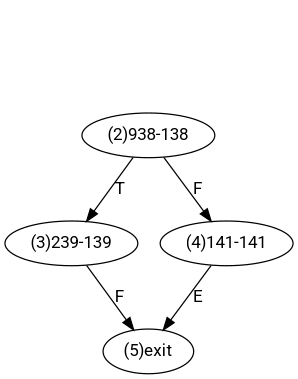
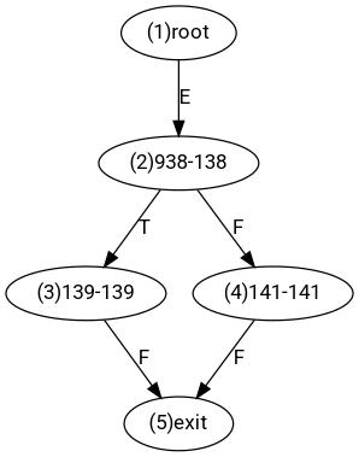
  digraph {
    fontname=Roboto
    node [fontname=Roboto]
    edge [fontname=Roboto]
+   n1 [label="(1)root"]
    n2 [label="(2)938-138"]
-   n3 [label="(3)239-139"]
+   n3 [label="(3)139-139"]
    n4 [label="(4)141-141"]
    n5 [label="(5)exit"]
+   n1 -> n2 [label=E]
    n2 -> n3 [label=T]
    n2 -> n4 [label=F]
    n3 -> n5 [label=F]
-   n4 -> n5 [label=E]
+   n4 -> n5 [label=F]
  }
